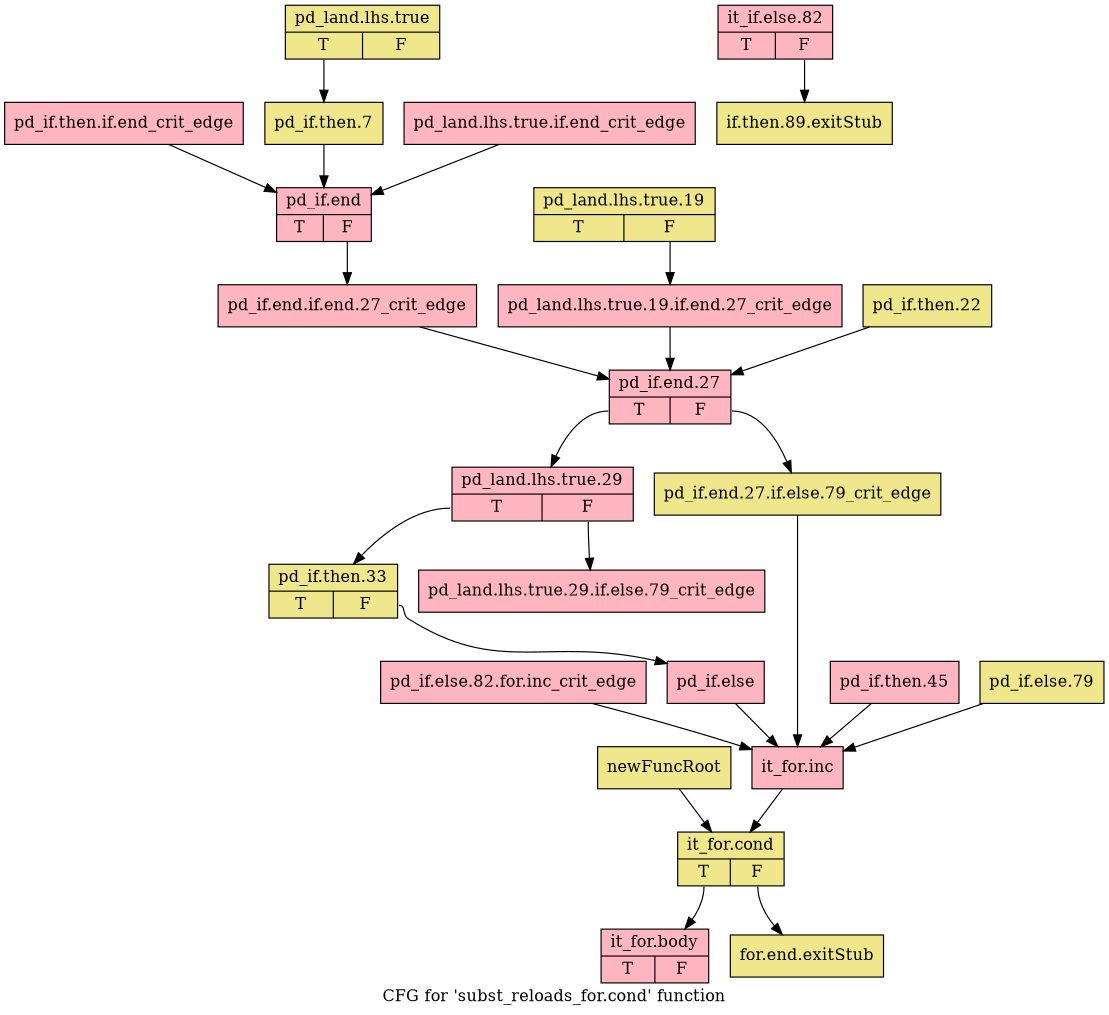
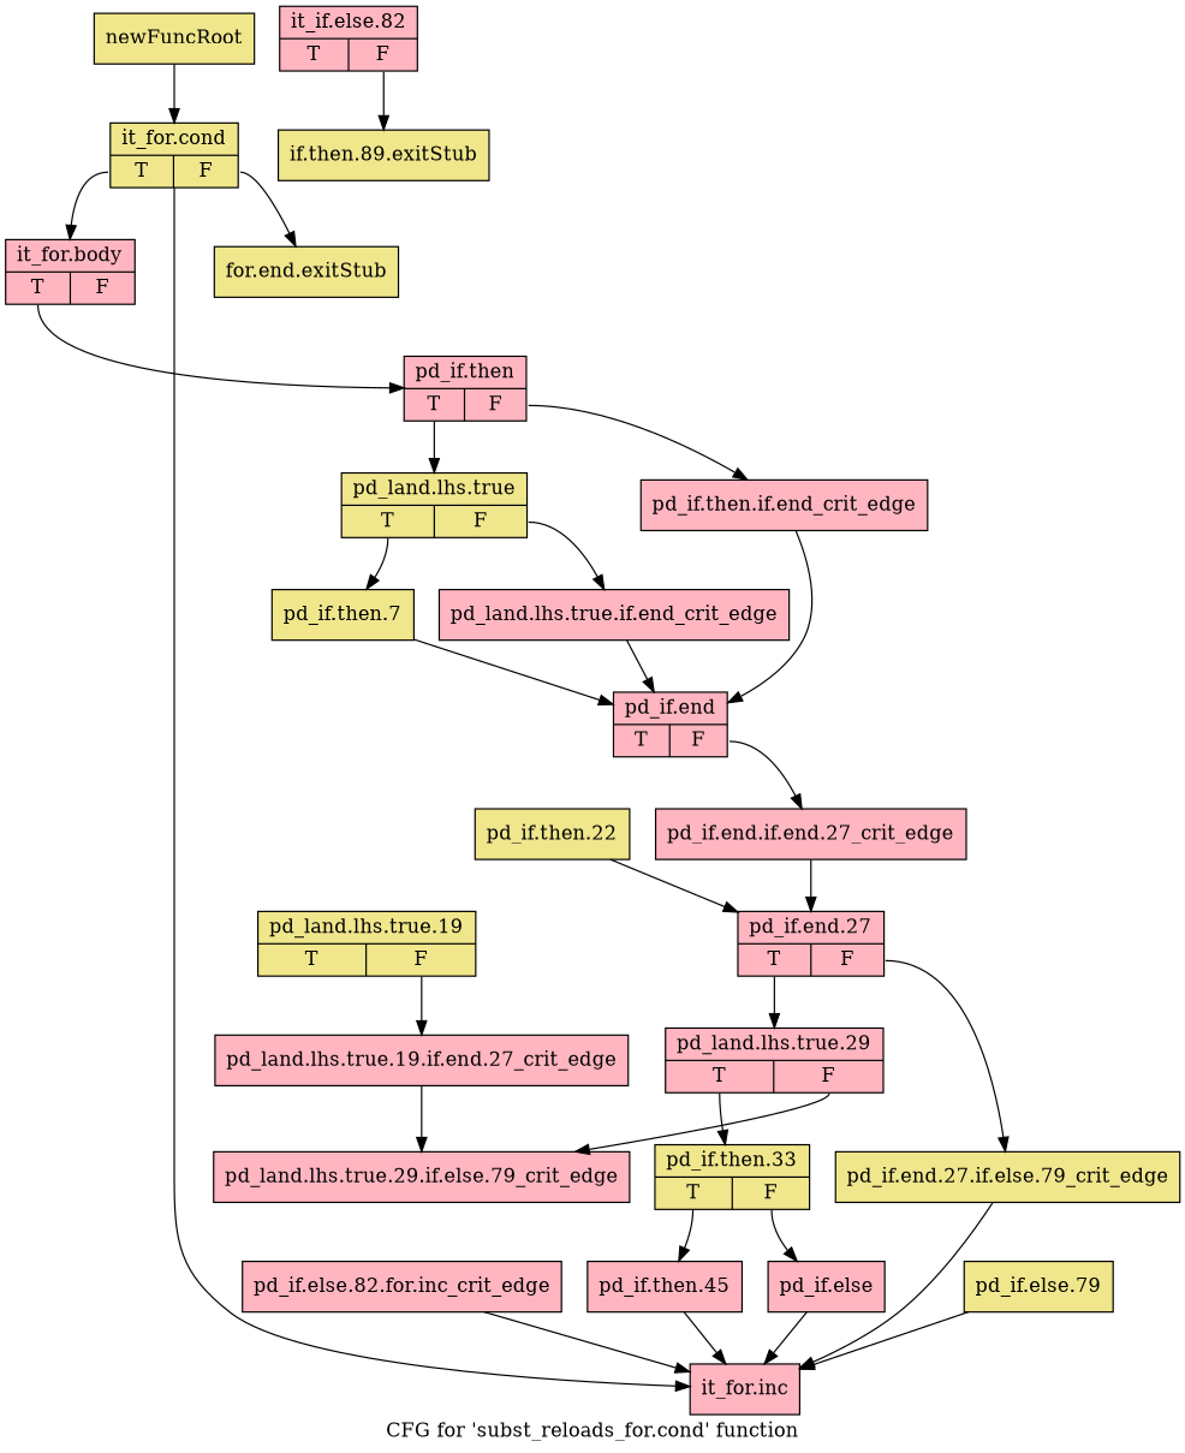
  digraph {
    label="CFG for 'subst_reloads_for.cond' function"
    node [fillcolor=lightpink shape=record style=filled]
    n1 [fillcolor=khaki label="{newFuncRoot}"]
    n2 [fillcolor=khaki label="{it_for.cond|{<s0>T|<s1>F}}"]
    n3 [fillcolor=khaki label="{for.end.exitStub}"]
    n4 [label="{it_for.body|{<s0>T|<s1>F}}"]
+   n5 [label="{pd_if.then|{<s0>T|<s1>F}}"]
    n6 [fillcolor=khaki label="{if.then.89.exitStub}"]
    n7 [fillcolor=khaki label="{pd_land.lhs.true|{<s0>T|<s1>F}}"]
    n8 [label="{pd_if.then.if.end_crit_edge}"]
    n9 [label="{it_if.else.82|{<s0>T|<s1>F}}"]
    n10 [fillcolor=khaki label="{pd_if.then.7}"]
    n11 [label="{pd_land.lhs.true.if.end_crit_edge}"]
    n12 [label="{pd_if.end|{<s0>T|<s1>F}}"]
    n13 [label="{pd_if.else.82.for.inc_crit_edge}"]
    n14 [label="{it_for.inc}"]
    n15 [label="{pd_if.end.if.end.27_crit_edge}"]
    n16 [fillcolor=khaki label="{pd_land.lhs.true.19|{<s0>T|<s1>F}}"]
    n17 [label="{pd_land.lhs.true.19.if.end.27_crit_edge}"]
    n18 [label="{pd_if.end.27|{<s0>T|<s1>F}}"]
    n19 [fillcolor=khaki label="{pd_if.then.22}"]
    n20 [label="{pd_land.lhs.true.29|{<s0>T|<s1>F}}"]
    n21 [fillcolor=khaki label="{pd_if.end.27.if.else.79_crit_edge}"]
    n22 [fillcolor=khaki label="{pd_if.then.33|{<s0>T|<s1>F}}"]
    n23 [label="{pd_land.lhs.true.29.if.else.79_crit_edge}"]
    n24 [label="{pd_if.then.45}"]
    n25 [label="{pd_if.else}"]
    n26 [fillcolor=khaki label="{pd_if.else.79}"]
    n1 -> n2
    n2 -> n3 [tailport=s1]
    n2 -> n4 [tailport=s0]
+   n4 -> n5 [tailport=s0]
+   n5 -> n7 [tailport=s0]
+   n5 -> n8 [tailport=s1]
    n7 -> n10 [tailport=s0]
+   n7 -> n11 [tailport=s1]
    n8 -> n12
    n9 -> n6 [tailport=s1]
    n10 -> n12
    n11 -> n12
    n12 -> n15 [tailport=s1]
    n13 -> n14
-   n14 -> n2
+   n2 -> n14
    n15 -> n18
    n16 -> n17 [tailport=s1]
-   n17 -> n18
+   n17 -> n23
    n18 -> n20 [tailport=s0]
    n18 -> n21 [tailport=s1]
    n19 -> n18
    n20 -> n22 [tailport=s0]
    n20 -> n23 [tailport=s1]
    n21 -> n14
+   n22 -> n24 [tailport=s0]
    n22 -> n25 [tailport=s1]
    n24 -> n14
    n25 -> n14
    n26 -> n14
  }
